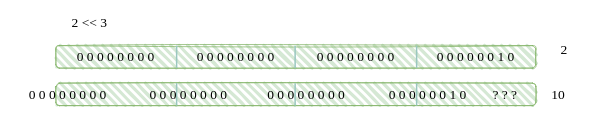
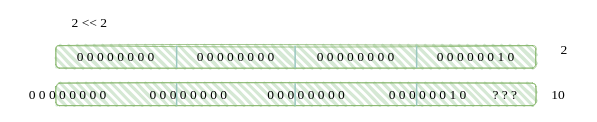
  <mxCell id="0" style=";html=1;" />
  <mxCell id="1" style=";html=1;" parent="0" />
- <mxCell id="2" value="&lt;font style=&quot;font-size: 18px&quot; face=&quot;Comic Sans MS&quot;&gt;2 &amp;lt;&amp;lt; 3&lt;/font&gt;" style="text;html=1;strokeColor=none;fillColor=none;align=center;verticalAlign=middle;whiteSpace=wrap;rounded=0;" vertex="1" parent="1"><mxGeometry x="74" y="20" width="90" height="20" as="geometry" /></mxCell>
+ <mxCell id="2" value="&lt;font style=&quot;font-size: 18px&quot; face=&quot;Comic Sans MS&quot;&gt;2 &amp;lt;&amp;lt; 2&lt;/font&gt;" style="text;html=1;strokeColor=none;fillColor=none;align=center;verticalAlign=middle;whiteSpace=wrap;rounded=0;" vertex="1" parent="1"><mxGeometry x="74" y="20" width="90" height="20" as="geometry" /></mxCell>
  <mxCell id="3" value="" style="group" vertex="1" connectable="0" parent="1"><mxGeometry x="74" y="60" width="640" height="30" as="geometry" /></mxCell>
  <mxCell id="4" value="" style="rounded=1;whiteSpace=wrap;html=1;strokeWidth=1;fillWeight=4;hachureGap=8;hachureAngle=45;fillColor=#d5e8d4;sketch=1;strokeColor=#82b366;" vertex="1" parent="3"><mxGeometry width="640" height="30" as="geometry" /></mxCell>
  <mxCell id="5" value="" style="line;strokeWidth=2;direction=south;html=1;strokeColor=#9AC7BF;" vertex="1" parent="3"><mxGeometry x="274" width="90" height="30" as="geometry" /></mxCell>
  <mxCell id="6" value="" style="line;strokeWidth=2;direction=south;html=1;strokeColor=#9AC7BF;" vertex="1" parent="3"><mxGeometry x="116" width="90" height="30" as="geometry" /></mxCell>
  <mxCell id="7" value="" style="line;strokeWidth=2;direction=south;html=1;strokeColor=#9AC7BF;" vertex="1" parent="3"><mxGeometry x="436" width="90" height="30" as="geometry" /></mxCell>
  <mxCell id="8" value="&lt;font style=&quot;font-size: 18px&quot; face=&quot;Comic Sans MS&quot;&gt;0 0 0 0 0 0 0 0&lt;/font&gt;" style="text;html=1;strokeColor=none;fillColor=none;align=center;verticalAlign=middle;whiteSpace=wrap;rounded=0;" vertex="1" parent="3"><mxGeometry x="10" y="5" width="140" height="20" as="geometry" /></mxCell>
  <mxCell id="9" value="&lt;font style=&quot;font-size: 18px&quot; face=&quot;Comic Sans MS&quot;&gt;0 0 0 0 0 0 0 0&lt;/font&gt;" style="text;html=1;strokeColor=none;fillColor=none;align=center;verticalAlign=middle;whiteSpace=wrap;rounded=0;" vertex="1" parent="3"><mxGeometry x="170" y="5" width="140" height="20" as="geometry" /></mxCell>
  <mxCell id="10" value="&lt;font style=&quot;font-size: 18px&quot; face=&quot;Comic Sans MS&quot;&gt;0 0 0 0 0 0 0 0&lt;/font&gt;" style="text;html=1;strokeColor=none;fillColor=none;align=center;verticalAlign=middle;whiteSpace=wrap;rounded=0;" vertex="1" parent="3"><mxGeometry x="330" y="5" width="140" height="20" as="geometry" /></mxCell>
  <mxCell id="11" value="&lt;font style=&quot;font-size: 18px&quot; face=&quot;Comic Sans MS&quot;&gt;0 0 0 0 0 0 1 0&lt;/font&gt;" style="text;html=1;strokeColor=none;fillColor=none;align=center;verticalAlign=middle;whiteSpace=wrap;rounded=0;" vertex="1" parent="3"><mxGeometry x="490" y="5" width="140" height="20" as="geometry" /></mxCell>
  <mxCell id="12" value="&lt;font style=&quot;font-size: 18px&quot; face=&quot;Comic Sans MS&quot;&gt;2&amp;nbsp;&lt;/font&gt;" style="text;html=1;strokeColor=none;fillColor=none;align=center;verticalAlign=middle;whiteSpace=wrap;rounded=0;" vertex="1" parent="1"><mxGeometry x="734" y="55" width="40" height="20" as="geometry" /></mxCell>
  <mxCell id="13" value="" style="group" vertex="1" connectable="0" parent="1"><mxGeometry x="74" y="110" width="640" height="30" as="geometry" /></mxCell>
  <mxCell id="14" value="" style="rounded=1;whiteSpace=wrap;html=1;strokeWidth=1;fillWeight=4;hachureGap=8;hachureAngle=45;fillColor=#d5e8d4;sketch=1;strokeColor=#82b366;" vertex="1" parent="13"><mxGeometry width="640" height="30" as="geometry" /></mxCell>
  <mxCell id="15" value="" style="line;strokeWidth=2;direction=south;html=1;strokeColor=#9AC7BF;" vertex="1" parent="13"><mxGeometry x="274" width="90" height="30" as="geometry" /></mxCell>
  <mxCell id="16" value="" style="line;strokeWidth=2;direction=south;html=1;strokeColor=#9AC7BF;" vertex="1" parent="13"><mxGeometry x="116" width="90" height="30" as="geometry" /></mxCell>
  <mxCell id="17" value="" style="line;strokeWidth=2;direction=south;html=1;strokeColor=#9AC7BF;" vertex="1" parent="13"><mxGeometry x="436" width="90" height="30" as="geometry" /></mxCell>
  <mxCell id="18" value="&lt;font style=&quot;font-size: 18px&quot; face=&quot;Comic Sans MS&quot;&gt;0 0 0 0 0 0 0 0&lt;/font&gt;" style="text;html=1;strokeColor=none;fillColor=none;align=center;verticalAlign=middle;whiteSpace=wrap;rounded=0;" vertex="1" parent="13"><mxGeometry x="-54" y="5" width="140" height="20" as="geometry" /></mxCell>
  <mxCell id="19" value="&lt;font style=&quot;font-size: 18px&quot; face=&quot;Comic Sans MS&quot;&gt;0 0 0 0 0 0 0 0&lt;/font&gt;" style="text;html=1;strokeColor=none;fillColor=none;align=center;verticalAlign=middle;whiteSpace=wrap;rounded=0;" vertex="1" parent="13"><mxGeometry x="107" y="5" width="140" height="20" as="geometry" /></mxCell>
  <mxCell id="20" value="&lt;font style=&quot;font-size: 18px&quot; face=&quot;Comic Sans MS&quot;&gt;0 0 0 0 0 0 0 0&lt;/font&gt;" style="text;html=1;strokeColor=none;fillColor=none;align=center;verticalAlign=middle;whiteSpace=wrap;rounded=0;" vertex="1" parent="13"><mxGeometry x="264" y="5" width="140" height="20" as="geometry" /></mxCell>
  <mxCell id="21" value="&lt;font style=&quot;font-size: 18px&quot; face=&quot;Comic Sans MS&quot;&gt;0 0 0 0 0 0 1 0&lt;/font&gt;" style="text;html=1;strokeColor=none;fillColor=none;align=center;verticalAlign=middle;whiteSpace=wrap;rounded=0;" vertex="1" parent="13"><mxGeometry x="426" y="5" width="140" height="20" as="geometry" /></mxCell>
  <mxCell id="22" value="&lt;font style=&quot;font-size: 18px&quot; face=&quot;Comic Sans MS&quot;&gt;? ? ?&lt;/font&gt;" style="text;html=1;strokeColor=none;fillColor=none;align=center;verticalAlign=middle;whiteSpace=wrap;rounded=0;" vertex="1" parent="13"><mxGeometry x="574" y="5" width="50" height="20" as="geometry" /></mxCell>
  <mxCell id="23" value="&lt;font style=&quot;font-size: 18px&quot; face=&quot;Comic Sans MS&quot;&gt;10&lt;/font&gt;" style="text;html=1;strokeColor=none;fillColor=none;align=center;verticalAlign=middle;whiteSpace=wrap;rounded=0;" vertex="1" parent="1"><mxGeometry x="724" y="115" width="40" height="20" as="geometry" /></mxCell>
